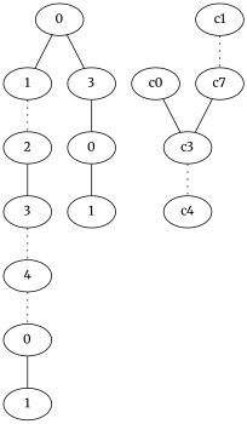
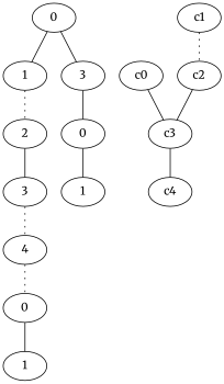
  graph {
    fontname=Merriweather
    node [fontname=Merriweather]
    edge [fontname=Merriweather]
    n1 [label=0]
    n2 [label=1]
    n3 [label=3]
    n4 [label=2]
    n5 [label=0]
    n6 [label=3]
    n7 [label=4]
    n8 [label=0]
    n9 [label=1]
    n10 [label=1]
    c0
    c3
    c1
-   c2 [label=c7]
+   c2
    c4
    n1 -- n2
    n1 -- n3
    n2 -- n4 [style=dotted]
    n3 -- n5
    n4 -- n6
    n5 -- n10
    n6 -- n7 [style=dotted]
    n7 -- n8 [style=dotted]
    n8 -- n9
    c0 -- c3
-   c3 -- c4 [style=dotted]
+   c3 -- c4 [style=solid]
    c1 -- c2 [style=dotted]
    c2 -- c3
  }
